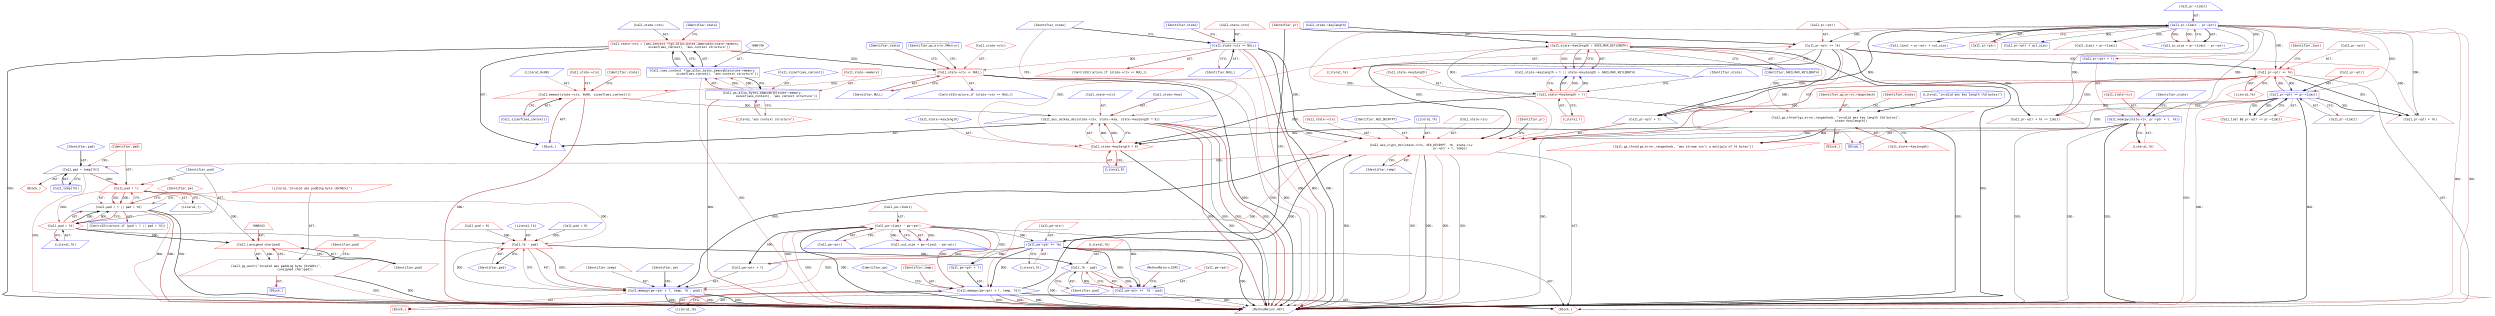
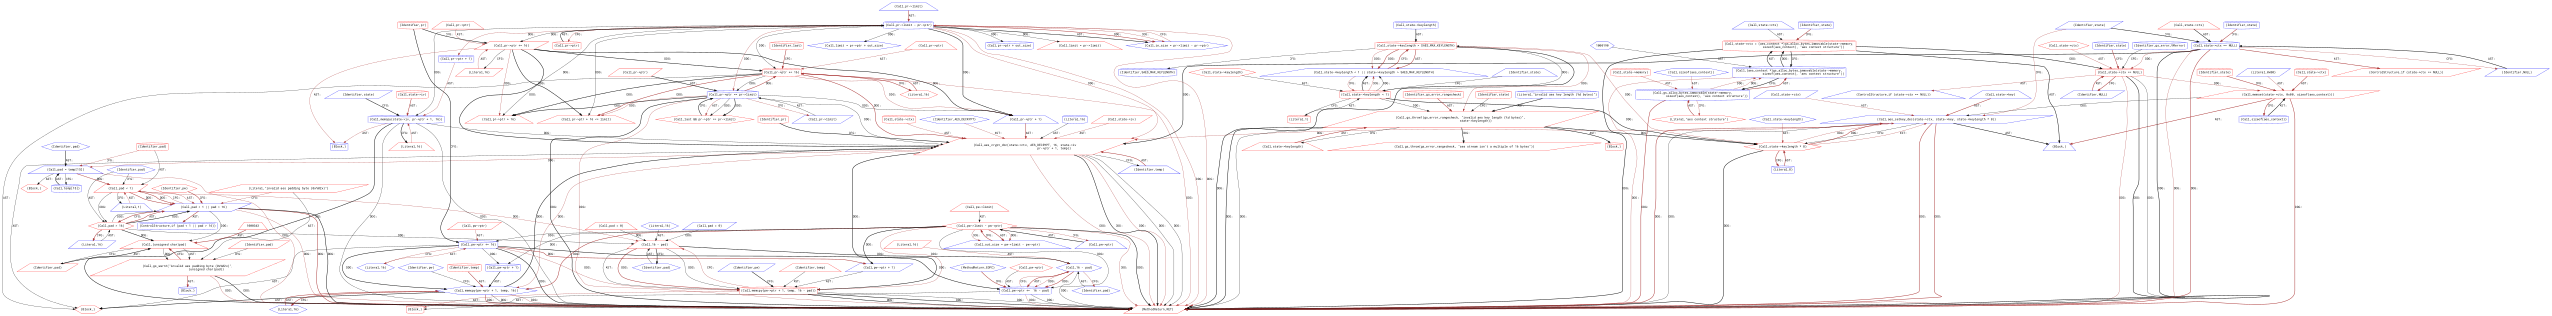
  digraph {
    fontname="Roboto Mono"
    node [color=blue fontname="Roboto Mono" shape=cylinder]
    edge [color=black fontname="Roboto Mono" style=solid]
    n1 [color=red label="(Call,aes_crypt_cbc(state->ctx, AES_DECRYPT, 16, state->iv,\n                                pr->ptr + 1, temp))" shape=parallelogram]
    n2 [label="(Call,memcpy(pw->ptr + 1, temp, 16))" shape=hexagon]
    n3 [label="(Call,pad = temp[15])" shape=trapezium]
-   n4 [label="(Call,memcpy(pw->ptr + 1, temp, 16 - pad))"]
+   n4 [color=red label="(Call,memcpy(pw->ptr + 1, temp, 16 - pad))"]
    n5 [label="(Identifier,temp)" shape=trapezium]
-   n6 [label="(MethodReturn,RET)" shape=parallelogram]
+   n6 [color=red label="(MethodReturn,RET)" shape=parallelogram]
    n7 [color=red label="(Block,)" shape=hexagon]
    n8 [label="(Literal,16)" shape=hexagon]
    n9 [color=red label="(Call,pad < 1)" shape=parallelogram]
    n10 [label="(Call,temp[15])"]
    n11 [color=red label="(Block,)" shape=hexagon]
    n12 [color=red label="(Call,16 - pad)" shape=trapezium]
    n13 [color=red label="(Block,)"]
    n14 [label="(Call,aes_setkey_dec(state->ctx, state->key, state->keylength * 8))" shape=parallelogram]
    n15 [color=red label="(Call,state->keylength * 8)" shape=hexagon]
    n16 [label="(Block,)" shape=trapezium]
    n17 [label="(Literal,8)"]
    n18 [color=red label="(Call,memset(state->ctx, 0x00, sizeof(aes_context)))" shape=parallelogram]
    n19 [label="(Call,sizeof(aes_context))"]
    n20 [color=red label="(Call,state->ctx == NULL)"]
    n21 [label="(Identifier,NULL)" shape=parallelogram]
    n22 [label="(ControlStructure,if (state->ctx == NULL))" shape=trapezium]
    n23 [color=red label="(Call,state->ctx = (aes_context *)gs_alloc_bytes_immovable(state->memory,\n                sizeof(aes_context), \"aes context structure\"))"]
    n24 [label="(Call,(aes_context *)gs_alloc_bytes_immovable(state->memory,\n                sizeof(aes_context), \"aes context structure\"))"]
    n25 [label="(Call,gs_alloc_bytes_immovable(state->memory,\n                sizeof(aes_context), \"aes context structure\"))"]
    n26 [color=red label="(Literal,\"aes context structure\")" shape=hexagon]
    n27 [label="(Call,state->ctx == NULL)"]
    n28 [color=red label="(ControlStructure,if (state->ctx == NULL))" shape=parallelogram]
    n29 [label="(Identifier,NULL)" shape=parallelogram]
    n30 [color=red label="(Call,state->keylength > SAES_MAX_KEYLENGTH)"]
    n31 [color=red label="(Call,gs_throw1(gs_error_rangecheck, \"invalid aes key length (%d bytes)\",\n                 state->keylength))" shape=parallelogram]
    n32 [label="(Identifier,SAES_MAX_KEYLENGTH)"]
    n33 [label="(Call,state->keylength < 1 || state->keylength > SAES_MAX_KEYLENGTH)" shape=trapezium]
    n34 [color=red label="(Call,gs_throw(gs_error_rangecheck, \"aes stream isn't a multiple of 16 bytes\"))" shape=parallelogram]
    n35 [color=red label="(Block,)"]
    n36 [color=red label="(Call,state->keylength)" shape=trapezium]
    n37 [color=red label="(Call,state->keylength < 1)"]
    n38 [color=red label="(Literal,1)"]
    n39 [label="(Call,memcpy(state->iv, pr->ptr + 1, 16))"]
    n40 [label="(Block,)"]
    n41 [color=red label="(Literal,16)" shape=trapezium]
    n42 [label="(Call,pr->limit - pr->ptr)"]
    n43 [label="(Call,pr->ptr == pr->limit)"]
    n44 [color=red label="(Call,pr->ptr += 16)"]
    n45 [color=red label="(Call,pr->ptr += 16)" shape=parallelogram]
    n46 [color=red label="(Call,pr->ptr + 16 <= limit)" shape=trapezium]
    n47 [label="(Call,limit = pr->ptr + out_size)" shape=hexagon]
    n48 [color=red label="(Call,pr->ptr)"]
    n49 [label="(Call,pr->ptr + out_size)"]
    n50 [color=red label="(Call,limit = pr->limit)" shape=trapezium]
    n51 [label="(Call,pr->ptr + 1)" shape=trapezium]
    n52 [label="(Call,in_size = pr->limit - pr->ptr)" shape=hexagon]
    n53 [color=red label="(Call,pr->ptr + 16)" shape=trapezium]
    n54 [label="(Call,pr->ptr + 1)"]
    n55 [label="(Call,pr->limit)" shape=parallelogram]
    n56 [color=red label="(Call,last && pr->ptr == pr->limit)" shape=hexagon]
    n57 [color=red label="(Literal,16)" shape=hexagon]
    n58 [color=red label="(Literal,16)" shape=parallelogram]
    n59 [color=red label="(Call,pw->limit - pw->ptr)" shape=hexagon]
    n60 [label="(Call,pw->ptr += 16)"]
    n61 [label="(Call,pw->ptr +=  16 - pad)"]
    n62 [label="(Call,pw->ptr + 1)" shape=parallelogram]
    n63 [label="(Call,pw->ptr + 1)"]
    n64 [label="(Call,out_size = pw->limit - pw->ptr)" shape=trapezium]
    n65 [label="(Call,pw->ptr)" shape=trapezium]
    n66 [label="(Literal,16)" shape=hexagon]
    n67 [label="(Call,16 - pad)" shape=hexagon]
    n68 [label="(Call,pad < 1 || pad > 16)" shape=parallelogram]
    n69 [color=red label="(Call,pad > 16)" shape=hexagon]
    n70 [color=red label="(Call,(unsigned char)pad)" shape=trapezium]
    n71 [label="(Literal,1)" shape=trapezium]
    n72 [label="(ControlStructure,if (pad < 1 || pad > 16))"]
    n73 [label="(Literal,16)" shape=parallelogram]
    n74 [color=red label="(Call,gs_warn1(\"invalid aes padding byte (0x%02x)\",\n                     (unsigned char)pad))" shape=parallelogram]
    n75 [color=red label="(Identifier,pad)" shape=parallelogram]
    n76 [label="(Identifier,pad)" shape=hexagon]
    n77 [label="(Block,)"]
    n78 [label="(Identifier,pad)" shape=hexagon]
    n79 [label="(MethodReturn,EOFC)" shape=hexagon]
    n80 [label="(Call,sizeof(aes_context))" shape=hexagon]
    n81 [color=red label="(Call,pr->ptr)" shape=trapezium]
    n82 [color=red label="(Call,state->iv)"]
    n83 [color=red label="(Call,state->ctx)" shape=hexagon]
    n84 [label="(Call,pad = 0)" shape=parallelogram]
    n85 [label="(Identifier,state)"]
    n86 [color=red label="(Identifier,gs_error_rangecheck)"]
    n87 [label="(Literal,0x00)" shape=parallelogram]
    n88 [color=red label="(Call,state->keylength)" shape=hexagon]
    n89 [color=red label="(Literal,\"invalid aes padding byte (0x%02x)\")" shape=parallelogram]
    n90 [label="(Call,pr->limit)" shape=trapezium]
    n91 [color=red label="(Identifier,pad)" shape=parallelogram]
    n92 [label="(Identifier,pw)" shape=parallelogram]
    n93 [label="(Call,state->ctx)" shape=trapezium]
    n94 [label="(Identifier,pad)" shape=hexagon]
    n95 [label="(Identifier,state)" shape=parallelogram]
    n96 [color=red label="(Call,state->ctx)" shape=trapezium]
    n97 [color=red label="(Identifier,pad)"]
    n98 [label="(Identifier,state)"]
    n99 [color=red label="(Identifier,last)"]
    n100 [color=red label="(Call,state->memory)"]
    n101 [label="(Identifier,state)" shape=trapezium]
    n102 [label="(Call,state->keylength)" shape=hexagon]
    n103 [label="(Call,state->keylength)"]
    n104 [color=red label="(Call,pad = 0)" shape=trapezium]
    n105 [color=red label="(Call,state->iv)" shape=parallelogram]
    n106 [color=red label="(Call,pw->ptr)" shape=parallelogram]
    n107 [color=red label="(Identifier,state)"]
    n108 [label="(Identifier,state)" shape=parallelogram]
    n109 [color=red label="(Call,pr->ptr)" shape=trapezium]
    n110 [color=red label="(Call,pr->ptr)" shape=parallelogram]
    n111 [color=red label="(Identifier,pr)"]
    n112 [label="(Identifier,state)"]
    n113 [color=red label="(Literal,16)" shape=parallelogram]
    n114 [color=red label="(Call,state->ctx)"]
    n115 [label="(Identifier,pad)" shape=hexagon]
    n116 [label="(Identifier,gs_error_VMerror)"]
    n117 [label="(Identifier,AES_DECRYPT)" shape=hexagon]
    n118 [color=red label="(Identifier,temp)" shape=trapezium]
    n119 [color=red label="(Identifier,temp)"]
    n120 [label="(Literal,16)" shape=hexagon]
    n121 [color=red label="(Call,pw->ptr)" shape=hexagon]
    n122 [label="(Literal,16)"]
    n123 [label="(Literal,\"invalid aes key length (%d bytes)\")"]
    n124 [color=red label="(Call,pw->limit)" shape=trapezium]
    n125 [color=red label="(Call,state->ctx)"]
    n126 [color=red label="(Identifier,pr)"]
    n127 [color=red label="(Identifier,state)"]
    n128 [label="(Identifier,pw)" shape=hexagon]
    n129 [label="(Call,state->ctx)" shape=parallelogram]
    n130 [color=red label="(Identifier,pw)" shape=hexagon]
    n131 [label="(Call,state->key)" shape=trapezium]
    1000190 [shape=hexagon]
    1000343 [color=red shape=trapezium]
    n1 -> n2 [color=brown label="DDG: "]
    n1 -> n3 [color=brown label="DDG: "]
    n1 -> n4 [label="DDG: " style=bold]
    n1 -> n5 [label="CFG: "]
    n1 -> n6 [label="DDG: " style=bold]
    n1 -> n6 [color=brown label="DDG: "]
    n1 -> n6 [label="DDG: "]
    n1 -> n6 [label="DDG: "]
    n1 -> n6 [color=brown label="DDG: "]
    n1 -> n7 [label="AST: "]
    n2 -> n1 [label="DDG: " style=bold]
    n2 -> n6 [color=brown label="DDG: " style=bold]
    n2 -> n6 [label="DDG: "]
    n2 -> n6 [color=brown label="DDG: "]
    n2 -> n7 [label="AST: " style=bold]
    n2 -> n8 [color=brown label="CFG: " style=bold]
    n3 -> n6 [color=brown label="DDG: "]
    n3 -> n9 [color=brown label="DDG: " style=bold]
    n3 -> n10 [label="CFG: "]
    n3 -> n11 [label="AST: "]
    n4 -> n6 [label="DDG: " style=bold]
    n4 -> n6 [label="DDG: " style=bold]
    n4 -> n6 [label="DDG: "]
    n4 -> n12 [color=brown label="CFG: "]
    n4 -> n13 [color=brown label="AST: "]
    n5 -> n1 [color=brown label="AST: " style=bold]
    n8 -> n2 [color=brown label="AST: " style=bold]
    n9 -> n12 [color=brown label="DDG: "]
    n9 -> n68 [color=brown label="AST: "]
    n9 -> n68 [color=brown label="DDG: " style=bold]
    n9 -> n68 [color=brown label="DDG: " style=bold]
-   n9 -> n69 [color=brown label="DDG: "]
-   n9 -> n70 [label="DDG: "]
+   n9 -> n69 [label="DDG: "]
+   n68 -> n70 [label="DDG: "]
    n9 -> n71 [label="CFG: "]
    n10 -> n3 [label="AST: " style=bold]
    n12 -> n4 [label="AST: "]
    n12 -> n4 [color=brown label="DDG: " style=bold]
    n12 -> n4 [label="DDG: "]
    n12 -> n67 [label="DDG: " style=bold]
    n12 -> n76 [label="CFG: " style=bold]
    n14 -> n1 [color=brown label="DDG: "]
    n14 -> n6 [color=brown label="DDG: " style=bold]
    n14 -> n6 [label="DDG: "]
    n14 -> n6 [color=brown label="DDG: " style=bold]
    n14 -> n6 [color=brown label="DDG: " style=bold]
    n14 -> n15 [label="CFG: "]
    n14 -> n16 [label="AST: " style=bold]
    n15 -> n6 [label="DDG: " style=bold]
    n15 -> n14 [color=brown label="AST: "]
    n15 -> n14 [color=brown label="DDG: "]
    n15 -> n14 [color=brown label="DDG: " style=bold]
    n15 -> n17 [color=brown label="CFG: " style=bold]
    n17 -> n15 [color=brown label="AST: " style=bold]
    n18 -> n6 [color=brown label="DDG: " style=bold]
    n18 -> n14 [label="DDG: "]
    n18 -> n16 [color=brown label="AST: " style=bold]
    n18 -> n19 [color=brown label="CFG: " style=bold]
    n19 -> n18 [label="AST: " style=bold]
    n20 -> n6 [color=brown label="DDG: "]
    n20 -> n6 [label="DDG: " style=bold]
    n20 -> n6 [label="DDG: "]
    n20 -> n18 [color=brown label="DDG: "]
    n20 -> n21 [color=brown label="CFG: " style=bold]
    n20 -> n22 [color=brown label="AST: "]
    n21 -> n20 [color=brown label="AST: " style=bold]
    n23 -> n6 [label="DDG: " style=bold]
    n23 -> n16 [label="AST: " style=bold]
    n23 -> n20 [label="DDG: " style=bold]
    n23 -> n24 [label="CFG: " style=bold]
    n24 -> n6 [color=brown label="DDG: "]
    n24 -> n23 [label="AST: " style=bold]
    n24 -> n23 [label="DDG: " style=bold]
    n24 -> n25 [label="CFG: " style=bold]
    n25 -> n6 [color=brown label="DDG: " style=bold]
    n25 -> n24 [color=brown label="AST: " style=bold]
    n25 -> n24 [color=brown label="DDG: "]
    n25 -> n24 [color=brown label="DDG: "]
    n25 -> n26 [color=brown label="CFG: "]
    n26 -> n25 [color=brown label="AST: " style=bold]
    n27 -> n1 [label="DDG: " style=bold]
    n27 -> n6 [label="DDG: " style=bold]
    n27 -> n6 [color=brown label="DDG: "]
    n27 -> n6 [color=brown label="DDG: " style=bold]
    n27 -> n20 [color=brown label="DDG: "]
    n27 -> n28 [color=brown label="AST: " style=bold]
    n27 -> n29 [color=brown label="CFG: "]
    n29 -> n27 [label="AST: " style=bold]
    n30 -> n6 [label="DDG: " style=bold]
    n30 -> n15 [color=brown label="DDG: "]
    n30 -> n31 [color=brown label="DDG: "]
    n30 -> n32 [label="CFG: "]
    n30 -> n33 [color=brown label="AST: " style=bold]
    n30 -> n33 [color=brown label="DDG: "]
    n30 -> n33 [color=brown label="DDG: " style=bold]
    n31 -> n6 [label="DDG: " style=bold]
    n31 -> n6 [label="DDG: "]
    n31 -> n15 [label="DDG: " style=bold]
    n31 -> n34 [label="DDG: " style=bold]
    n31 -> n35 [label="AST: " style=bold]
    n31 -> n36 [label="CFG: "]
-   n32 -> n30 [color=brown label="AST: " style=bold]
    n33 -> n30 [color=brown label="CFG: " style=bold]
    n33 -> n37 [color=brown label="CFG: "]
    n36 -> n31 [color=brown label="AST: " style=bold]
    n37 -> n15 [label="DDG: " style=bold]
    n37 -> n30 [label="DDG: "]
    n37 -> n31 [label="DDG: "]
    n37 -> n33 [label="AST: " style=bold]
    n37 -> n33 [color=brown label="DDG: "]
    n37 -> n33 [label="DDG: "]
    n37 -> n38 [label="CFG: "]
    n38 -> n37 [label="AST: "]
    n39 -> n1 [label="DDG: "]
    n39 -> n6 [label="DDG: " style=bold]
    n39 -> n6 [label="DDG: "]
    n39 -> n6 [label="DDG: "]
    n39 -> n40 [color=brown label="AST: "]
    n39 -> n41 [label="CFG: " style=bold]
    n41 -> n39 [color=brown label="AST: "]
    n42 -> n1 [color=brown label="DDG: "]
    n42 -> n6 [color=brown label="DDG: "]
    n42 -> n6 [color=brown label="DDG: "]
    n42 -> n39 [label="DDG: "]
    n42 -> n43 [color=brown label="DDG: "]
    n42 -> n44 [label="DDG: "]
    n42 -> n45 [label="DDG: "]
    n42 -> n46 [label="DDG: "]
    n42 -> n47 [label="DDG: "]
    n42 -> n48 [color=brown label="CFG: "]
    n42 -> n49 [label="DDG: "]
    n42 -> n50 [label="DDG: "]
    n42 -> n51 [label="DDG: " style=bold]
    n42 -> n52 [label="AST: " style=bold]
    n42 -> n52 [color=brown label="DDG: " style=bold]
    n42 -> n52 [color=brown label="DDG: "]
    n42 -> n53 [label="DDG: "]
    n42 -> n54 [color=brown label="DDG: "]
    n43 -> n1 [label="DDG: "]
    n43 -> n6 [color=brown label="DDG: "]
    n43 -> n6 [label="DDG: " style=bold]
    n43 -> n44 [color=brown label="DDG: " style=bold]
    n43 -> n46 [color=brown label="DDG: "]
    n43 -> n51 [label="DDG: "]
    n43 -> n53 [label="DDG: " style=bold]
    n43 -> n55 [color=brown label="CFG: "]
    n43 -> n56 [color=brown label="AST: "]
    n43 -> n56 [label="DDG: "]
    n43 -> n56 [label="DDG: " style=bold]
    n44 -> n1 [color=brown label="DDG: " style=bold]
    n44 -> n6 [color=brown label="DDG: "]
    n44 -> n7 [label="AST: "]
    n44 -> n43 [label="DDG: "]
    n44 -> n46 [color=brown label="DDG: " style=bold]
    n44 -> n51 [color=brown label="DDG: "]
    n44 -> n53 [label="DDG: " style=bold]
    n44 -> n57 [color=brown label="CFG: " style=bold]
    n45 -> n1 [label="DDG: " style=bold]
    n45 -> n40 [color=brown label="AST: "]
    n45 -> n44 [label="DDG: " style=bold]
    n45 -> n46 [label="DDG: " style=bold]
    n45 -> n51 [label="DDG: " style=bold]
    n45 -> n53 [color=brown label="DDG: "]
    n45 -> n58 [label="CFG: "]
    n48 -> n42 [label="AST: " style=bold]
    n51 -> n1 [color=brown label="AST: " style=bold]
    n52 -> n42 [color=brown label="CFG: "]
    n54 -> n39 [color=brown label="AST: "]
    n55 -> n43 [label="AST: "]
    n56 -> n43 [label="CFG: " style=bold]
    n57 -> n44 [color=brown label="AST: " style=bold]
    n58 -> n45 [color=brown label="AST: "]
    n59 -> n2 [color=brown label="DDG: " style=bold]
    n59 -> n4 [color=brown label="DDG: "]
    n59 -> n6 [color=brown label="DDG: "]
    n59 -> n6 [label="DDG: " style=bold]
    n59 -> n60 [label="DDG: "]
    n59 -> n61 [label="DDG: "]
    n59 -> n62 [label="DDG: " style=bold]
    n59 -> n63 [label="DDG: "]
    n59 -> n64 [color=brown label="AST: " style=bold]
    n59 -> n64 [color=brown label="DDG: "]
    n59 -> n64 [color=brown label="DDG: "]
    n59 -> n65 [color=brown label="CFG: "]
    n60 -> n2 [label="DDG: " style=bold]
    n60 -> n4 [color=brown label="DDG: "]
    n60 -> n6 [label="DDG: " style=bold]
    n60 -> n7 [label="AST: "]
    n60 -> n61 [label="DDG: " style=bold]
    n60 -> n62 [color=brown label="DDG: " style=bold]
    n60 -> n63 [label="DDG: "]
    n60 -> n66 [color=brown label="CFG: "]
    n61 -> n6 [color=brown label="DDG: "]
    n61 -> n6 [label="DDG: "]
    n61 -> n13 [label="AST: "]
    n61 -> n67 [color=brown label="CFG: "]
    n62 -> n4 [label="AST: "]
    n63 -> n2 [label="AST: " style=bold]
    n64 -> n59 [color=brown label="CFG: " style=bold]
    n65 -> n59 [label="AST: " style=bold]
    n66 -> n60 [color=brown label="AST: "]
    n67 -> n6 [label="DDG: "]
    n67 -> n61 [color=brown label="AST: " style=bold]
    n67 -> n61 [color=brown label="DDG: "]
    n67 -> n61 [color=brown label="DDG: " style=bold]
    n67 -> n78 [color=brown label="CFG: "]
    n68 -> n6 [color=brown label="DDG: "]
    n68 -> n6 [color=brown label="DDG: " style=bold]
    n68 -> n6 [label="DDG: " style=bold]
    n68 -> n9 [color=brown label="CFG: "]
    n68 -> n69 [color=brown label="CFG: " style=bold]
    n68 -> n72 [color=brown label="AST: " style=bold]
    n69 -> n12 [label="DDG: "]
    n69 -> n68 [color=brown label="AST: " style=bold]
    n69 -> n68 [label="DDG: " style=bold]
    n69 -> n68 [label="DDG: "]
    n69 -> n70 [label="DDG: " style=bold]
    n69 -> n73 [color=brown label="CFG: " style=bold]
    n70 -> n74 [label="AST: "]
    n70 -> n74 [label="DDG: "]
    n70 -> n75 [label="CFG: "]
    n71 -> n9 [color=brown label="AST: "]
    n73 -> n69 [label="AST: "]
    n74 -> n6 [label="DDG: " style=bold]
    n74 -> n6 [color=brown label="DDG: "]
    n74 -> n70 [color=brown label="CFG: " style=bold]
    n74 -> n77 [color=brown label="AST: " style=bold]
    n75 -> n70 [label="AST: " style=bold]
    n76 -> n12 [label="AST: "]
    n78 -> n67 [label="AST: "]
    n79 -> n61 [color=brown label="CFG: " style=bold]
    n80 -> n25 [color=brown label="AST: "]
    n81 -> n44 [color=brown label="AST: "]
    n82 -> n39 [color=brown label="AST: " style=bold]
    n83 -> n20 [color=brown label="AST: "]
    n84 -> n12 [label="DDG: "]
    n85 -> n27 [color=brown label="CFG: " style=bold]
    n86 -> n31 [color=brown label="AST: " style=bold]
    n87 -> n18 [color=brown label="AST: "]
    n88 -> n37 [label="AST: "]
    n89 -> n68 [color=brown label="CFG: "]
    n89 -> n74 [label="AST: "]
    n90 -> n42 [color=brown label="AST: " style=bold]
    n91 -> n74 [label="CFG: "]
    n92 -> n4 [label="CFG: " style=bold]
    n93 -> n23 [label="AST: "]
    n94 -> n9 [label="CFG: "]
    n94 -> n69 [label="AST: "]
    n95 -> n39 [label="CFG: " style=bold]
    n96 -> n27 [label="AST: " style=bold]
    n97 -> n3 [color=brown label="CFG: "]
    n97 -> n9 [label="AST: "]
    n98 -> n20 [color=brown label="CFG: " style=bold]
    n99 -> n44 [color=brown label="CFG: " style=bold]
    n100 -> n25 [color=brown label="AST: "]
    n101 -> n37 [label="CFG: "]
    n102 -> n15 [color=brown label="AST: "]
    n103 -> n30 [label="AST: " style=bold]
    n104 -> n12 [label="DDG: "]
    n105 -> n1 [color=brown label="AST: "]
    n106 -> n60 [color=brown label="AST: "]
    n107 -> n31 [label="CFG: "]
    n108 -> n14 [color=brown label="CFG: "]
    n108 -> n27 [label="CFG: " style=bold]
    n109 -> n45 [color=brown label="AST: "]
    n110 -> n43 [label="AST: " style=bold]
    n111 -> n1 [label="CFG: " style=bold]
    n112 -> n23 [color=brown label="CFG: " style=bold]
    n113 -> n67 [color=brown label="AST: "]
    n114 -> n1 [color=brown label="AST: "]
    n115 -> n3 [label="AST: " style=bold]
    n116 -> n20 [label="CFG: "]
    n117 -> n1 [color=brown label="AST: "]
    n118 -> n4 [label="AST: "]
    n119 -> n2 [color=brown label="AST: " style=bold]
    n120 -> n12 [label="AST: "]
    n121 -> n61 [label="AST: "]
    n122 -> n1 [label="AST: "]
    n123 -> n31 [label="AST: " style=bold]
    n124 -> n59 [label="AST: "]
    n125 -> n18 [color=brown label="AST: " style=bold]
    n126 -> n45 [label="CFG: " style=bold]
    n126 -> n60 [label="CFG: " style=bold]
    n127 -> n18 [color=brown label="CFG: " style=bold]
    n128 -> n2 [label="CFG: "]
    n129 -> n14 [color=brown label="AST: "]
    n130 -> n68 [color=brown label="CFG: " style=bold]
    n131 -> n14 [color=brown label="AST: " style=bold]
    1000190 -> n24 [label="AST: "]
    1000343 -> n70 [color=brown label="AST: " style=bold]
  }
